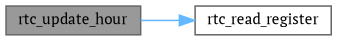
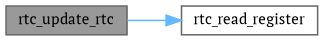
  digraph {
    rankdir=LR
    fontname="PT Serif"
    node [fontname="PT Serif" fontsize=10 shape=box style=filled]
-   n1 [color=gray40 fillcolor=grey60 fontcolor=black height=0.2 label=rtc_update_hour width=0.4]
+   n1 [color=gray40 fillcolor=grey60 fontcolor=black height=0.2 label=rtc_update_rtc width=0.4]
    n2 [color=grey40 fillcolor=white height=0.2 label=rtc_read_register width=0.4]
    n1 -> n2 [color=steelblue1 fontname="PT Serif" fontsize=10 labelfontname=Helvetica labelfontsize=10 style=solid]
  }
